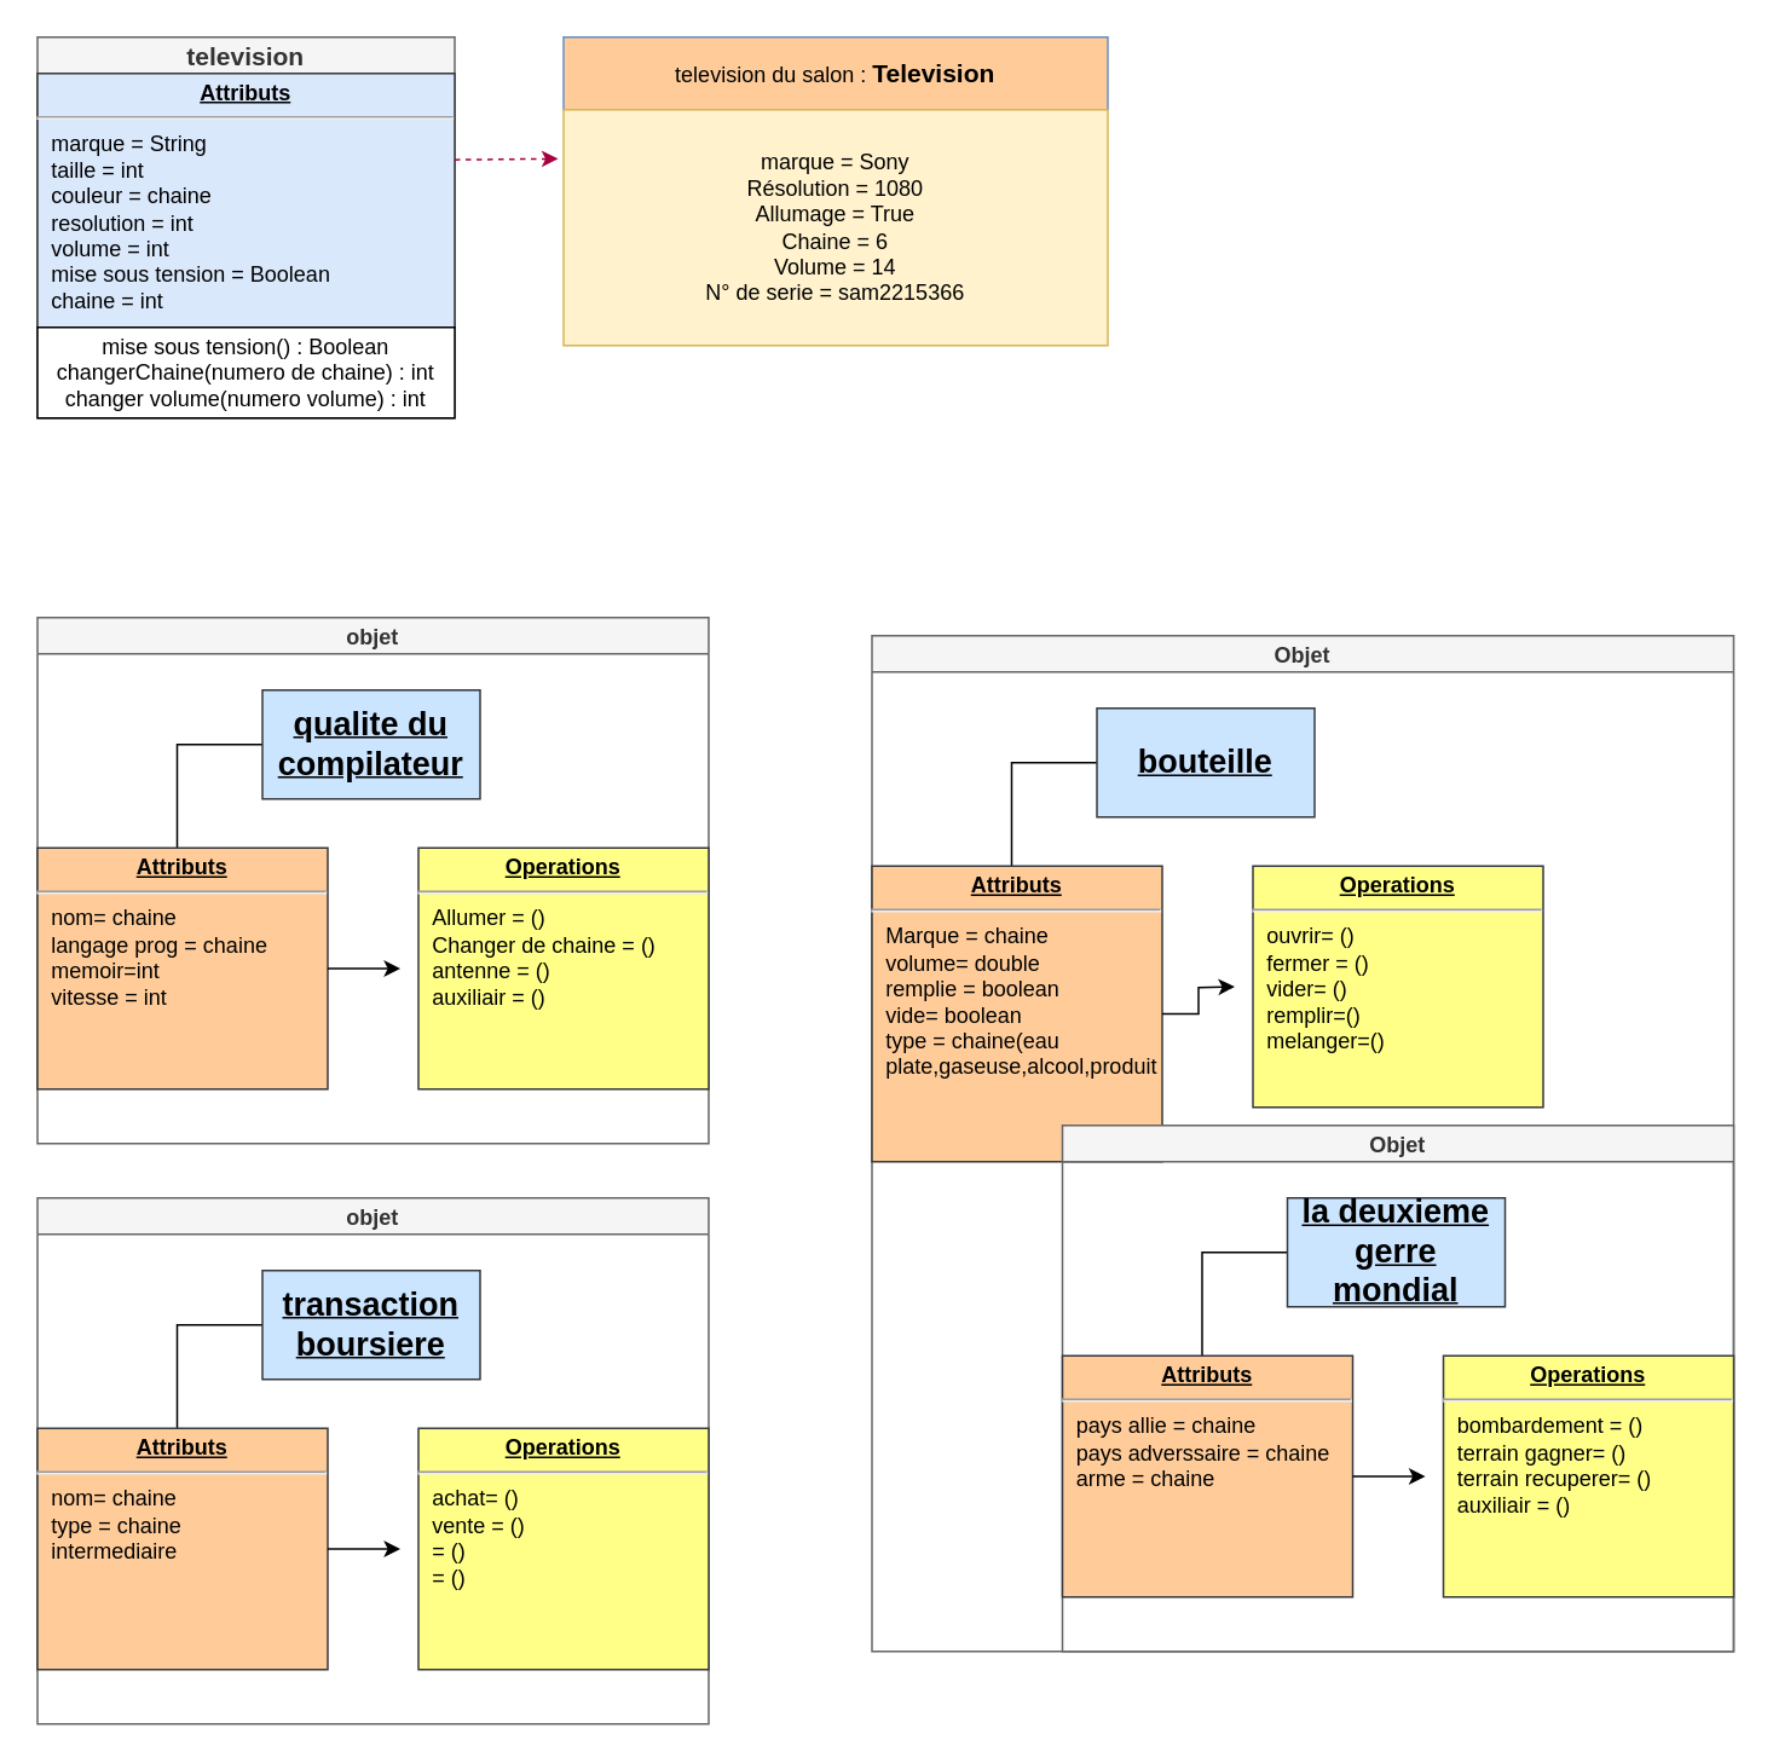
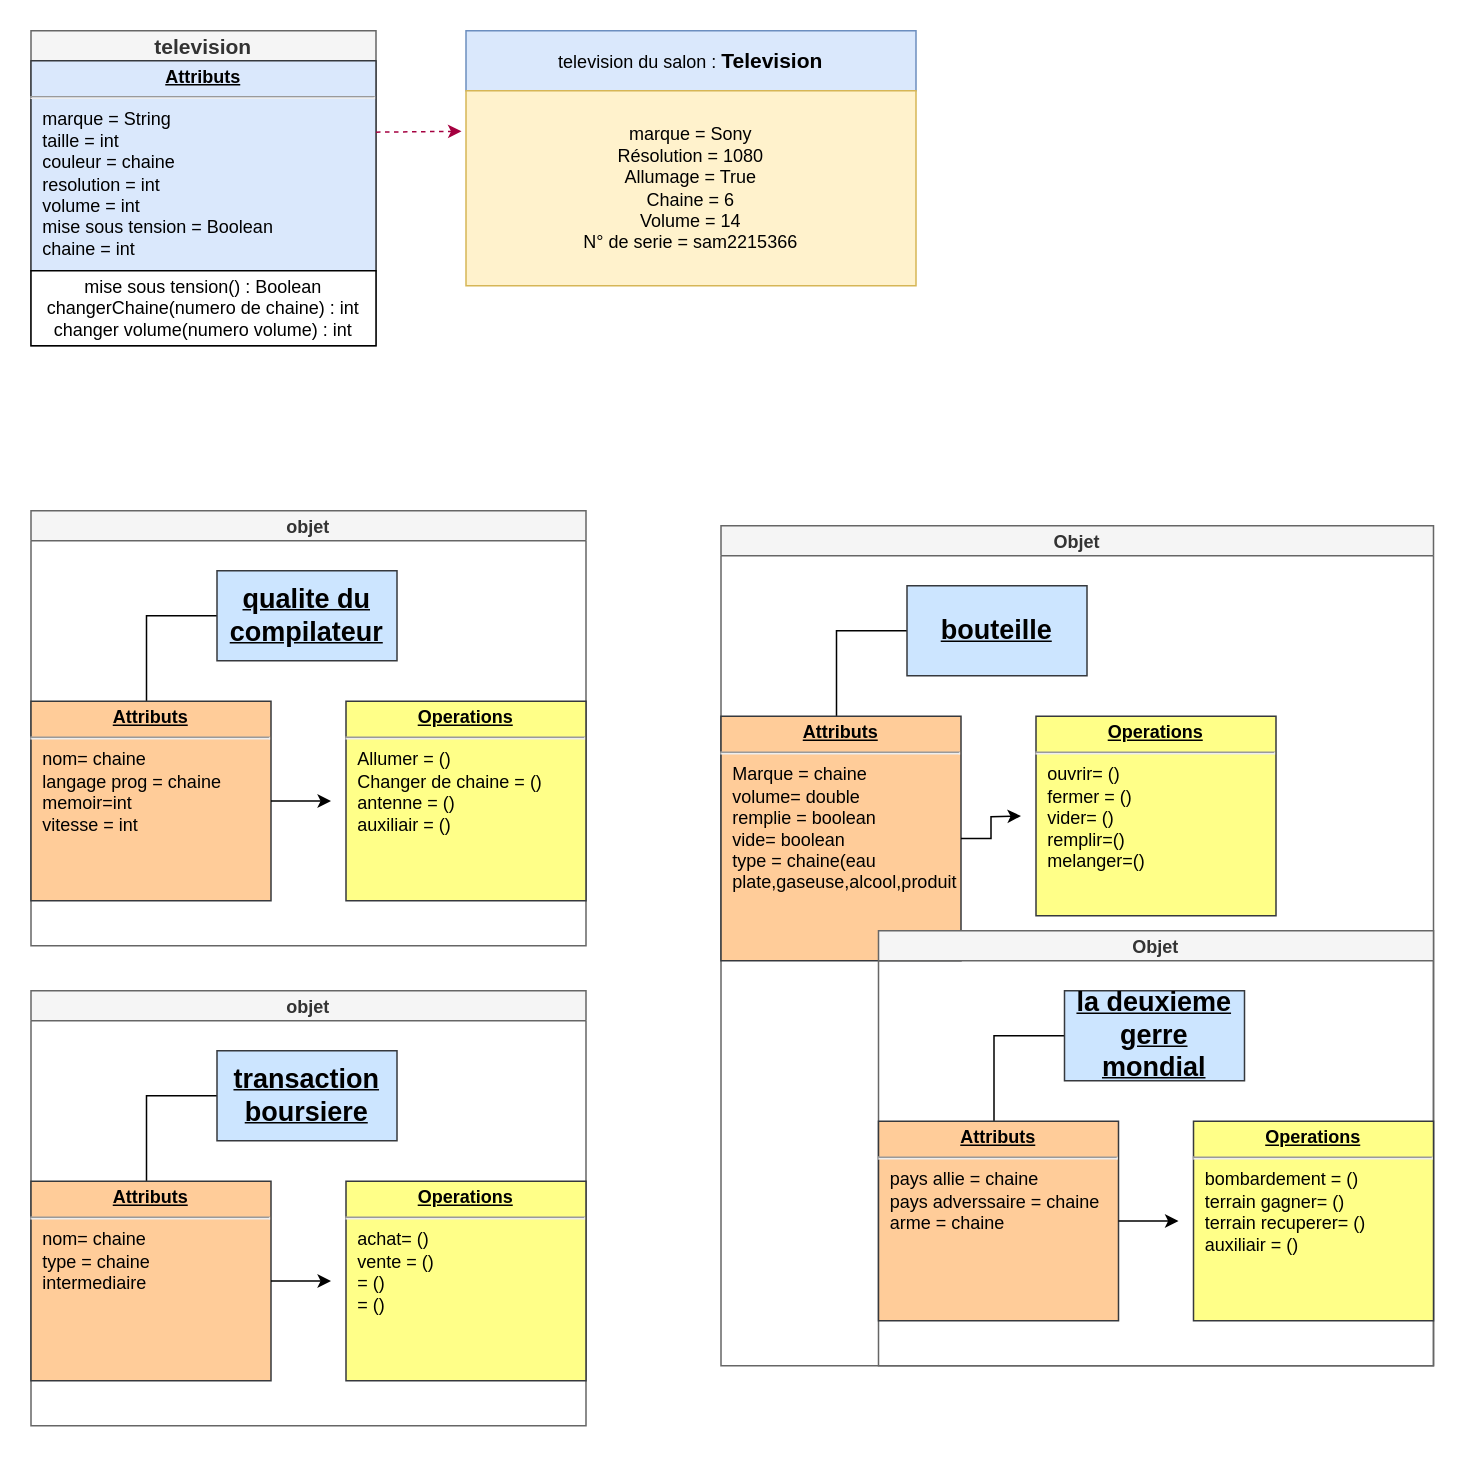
  <mxCell id="0" />
  <mxCell id="1" parent="0" />
  <mxCell id="2" value="television" style="swimlane;startSize=20;horizontal=1;containerType=tree;newEdgeStyle={&quot;edgeStyle&quot;:&quot;elbowEdgeStyle&quot;,&quot;startArrow&quot;:&quot;none&quot;,&quot;endArrow&quot;:&quot;none&quot;};fillColor=#f5f5f5;fontColor=#333333;strokeColor=#666666;fontSize=14;" vertex="1" parent="1"><mxGeometry x="20" y="20" width="230" height="210" as="geometry" /></mxCell>
  <mxCell id="3" value="&lt;p style=&quot;margin:0px;margin-top:4px;text-align:center;text-decoration:underline;&quot;&gt;&lt;b&gt;Attributs&lt;/b&gt;&lt;/p&gt;&lt;hr&gt;&lt;p style=&quot;margin:0px;margin-left:8px;&quot;&gt;marque = String&lt;br&gt;taille = int&lt;br&gt;couleur = chaine&lt;/p&gt;&lt;p style=&quot;margin:0px;margin-left:8px;&quot;&gt;resolution = int&lt;/p&gt;&lt;p style=&quot;margin:0px;margin-left:8px;&quot;&gt;&lt;span style=&quot;background-color: initial;&quot;&gt;volume = int&lt;/span&gt;&lt;/p&gt;&lt;p style=&quot;margin:0px;margin-left:8px;&quot;&gt;&lt;span style=&quot;background-color: initial;&quot;&gt;mise sous tension = Boolean&lt;/span&gt;&lt;br&gt;&lt;/p&gt;&lt;p style=&quot;margin:0px;margin-left:8px;&quot;&gt;chaine = int&lt;/p&gt;" style="verticalAlign=top;align=left;overflow=fill;fontSize=12;fontFamily=Helvetica;html=1;whiteSpace=wrap;fillColor=#dae8fc;strokeColor=#36393d;" vertex="1" parent="2"><mxGeometry y="20" width="230" height="140" as="geometry" /></mxCell>
  <mxCell id="4" value="mise sous tension() : Boolean&lt;br&gt;changerChaine(numero de chaine) : int&lt;br&gt;changer volume(numero volume) : int" style="rounded=0;whiteSpace=wrap;html=1;" vertex="1" parent="2"><mxGeometry y="160" width="230" height="50" as="geometry" /></mxCell>
  <mxCell id="5" value="objet" style="swimlane;startSize=20;horizontal=1;containerType=tree;newEdgeStyle={&quot;edgeStyle&quot;:&quot;elbowEdgeStyle&quot;,&quot;startArrow&quot;:&quot;none&quot;,&quot;endArrow&quot;:&quot;none&quot;};fillColor=#f5f5f5;fontColor=#333333;strokeColor=#666666;" vertex="1" parent="1"><mxGeometry x="20" y="340" width="370" height="290" as="geometry" /></mxCell>
  <mxCell id="6" style="edgeStyle=elbowEdgeStyle;rounded=0;orthogonalLoop=1;jettySize=auto;html=1;startArrow=none;endArrow=none;entryX=0.188;entryY=0.023;entryDx=0;entryDy=0;entryPerimeter=0;" edge="1" parent="5" source="7" target="9"><mxGeometry relative="1" as="geometry" /></mxCell>
  <mxCell id="7" value="&lt;font style=&quot;font-size: 18px;&quot;&gt;&lt;b style=&quot;&quot;&gt;&lt;u style=&quot;&quot;&gt;qualite du compilateur&lt;/u&gt;&lt;/b&gt;&lt;/font&gt;" style="whiteSpace=wrap;html=1;align=center;treeFolding=1;treeMoving=1;newEdgeStyle={&quot;edgeStyle&quot;:&quot;elbowEdgeStyle&quot;,&quot;startArrow&quot;:&quot;none&quot;,&quot;endArrow&quot;:&quot;none&quot;};fillColor=#cce5ff;strokeColor=#36393d;" vertex="1" parent="5"><mxGeometry x="124" y="40" width="120" height="60" as="geometry" /></mxCell>
  <mxCell id="8" value="&lt;p style=&quot;margin:0px;margin-top:4px;text-align:center;text-decoration:underline;&quot;&gt;&lt;b&gt;Operations&lt;/b&gt;&lt;/p&gt;&lt;hr&gt;&lt;p style=&quot;margin:0px;margin-left:8px;&quot;&gt;Allumer = ()&lt;br&gt;Changer de chaine = ()&lt;br&gt;antenne = ()&lt;/p&gt;&lt;p style=&quot;margin:0px;margin-left:8px;&quot;&gt;auxiliair = ()&lt;/p&gt;" style="verticalAlign=top;align=left;overflow=fill;fontSize=12;fontFamily=Helvetica;html=1;whiteSpace=wrap;fillColor=#ffff88;strokeColor=#36393d;" vertex="1" parent="5"><mxGeometry x="210" y="127" width="160" height="133" as="geometry" /></mxCell>
  <mxCell id="9" value="&lt;p style=&quot;margin:0px;margin-top:4px;text-align:center;text-decoration:underline;&quot;&gt;&lt;b&gt;Attributs&lt;/b&gt;&lt;/p&gt;&lt;hr&gt;&lt;p style=&quot;margin:0px;margin-left:8px;&quot;&gt;nom= chaine&lt;br&gt;langage prog = chaine&lt;br&gt;&lt;/p&gt;&lt;p style=&quot;margin:0px;margin-left:8px;&quot;&gt;memoir=int&lt;/p&gt;&lt;p style=&quot;margin:0px;margin-left:8px;&quot;&gt;vitesse = int&lt;/p&gt;&lt;p style=&quot;margin:0px;margin-left:8px;&quot;&gt;&lt;br&gt;&lt;/p&gt;" style="verticalAlign=top;align=left;overflow=fill;fontSize=12;fontFamily=Helvetica;html=1;whiteSpace=wrap;fillColor=#ffcc99;strokeColor=#36393d;" vertex="1" parent="5"><mxGeometry y="127" width="160" height="133" as="geometry" /></mxCell>
  <mxCell id="10" value="" style="edgeStyle=orthogonalEdgeStyle;rounded=0;orthogonalLoop=1;jettySize=auto;html=1;" edge="1" parent="5" source="9"><mxGeometry relative="1" as="geometry"><mxPoint x="200" y="193.5" as="targetPoint" /></mxGeometry></mxCell>
  <mxCell id="11" value="objet" style="swimlane;startSize=20;horizontal=1;containerType=tree;newEdgeStyle={&quot;edgeStyle&quot;:&quot;elbowEdgeStyle&quot;,&quot;startArrow&quot;:&quot;none&quot;,&quot;endArrow&quot;:&quot;none&quot;};fillColor=#f5f5f5;fontColor=#333333;strokeColor=#666666;" vertex="1" parent="1"><mxGeometry x="20" y="660" width="370" height="290" as="geometry" /></mxCell>
  <mxCell id="12" style="edgeStyle=elbowEdgeStyle;rounded=0;orthogonalLoop=1;jettySize=auto;html=1;startArrow=none;endArrow=none;entryX=0.188;entryY=0.023;entryDx=0;entryDy=0;entryPerimeter=0;" edge="1" parent="11" source="13" target="15"><mxGeometry relative="1" as="geometry" /></mxCell>
  <mxCell id="13" value="&lt;font style=&quot;font-size: 18px;&quot;&gt;&lt;b style=&quot;&quot;&gt;&lt;u style=&quot;&quot;&gt;transaction boursiere&lt;/u&gt;&lt;/b&gt;&lt;/font&gt;" style="whiteSpace=wrap;html=1;align=center;treeFolding=1;treeMoving=1;newEdgeStyle={&quot;edgeStyle&quot;:&quot;elbowEdgeStyle&quot;,&quot;startArrow&quot;:&quot;none&quot;,&quot;endArrow&quot;:&quot;none&quot;};fillColor=#cce5ff;strokeColor=#36393d;" vertex="1" parent="11"><mxGeometry x="124" y="40" width="120" height="60" as="geometry" /></mxCell>
  <mxCell id="14" value="&lt;p style=&quot;margin:0px;margin-top:4px;text-align:center;text-decoration:underline;&quot;&gt;&lt;b&gt;Operations&lt;/b&gt;&lt;/p&gt;&lt;hr&gt;&lt;p style=&quot;margin:0px;margin-left:8px;&quot;&gt;achat= ()&lt;br&gt;vente = ()&lt;br&gt;= ()&lt;/p&gt;&lt;p style=&quot;margin:0px;margin-left:8px;&quot;&gt;= ()&lt;/p&gt;" style="verticalAlign=top;align=left;overflow=fill;fontSize=12;fontFamily=Helvetica;html=1;whiteSpace=wrap;fillColor=#ffff88;strokeColor=#36393d;" vertex="1" parent="11"><mxGeometry x="210" y="127" width="160" height="133" as="geometry" /></mxCell>
  <mxCell id="15" value="&lt;p style=&quot;margin:0px;margin-top:4px;text-align:center;text-decoration:underline;&quot;&gt;&lt;b&gt;Attributs&lt;/b&gt;&lt;/p&gt;&lt;hr&gt;&lt;p style=&quot;margin:0px;margin-left:8px;&quot;&gt;nom= chaine&lt;br&gt;type = chaine&lt;br&gt;&lt;/p&gt;&lt;p style=&quot;margin:0px;margin-left:8px;&quot;&gt;intermediaire&lt;/p&gt;&lt;p style=&quot;margin:0px;margin-left:8px;&quot;&gt;&lt;br&gt;&lt;/p&gt;" style="verticalAlign=top;align=left;overflow=fill;fontSize=12;fontFamily=Helvetica;html=1;whiteSpace=wrap;fillColor=#ffcc99;strokeColor=#36393d;" vertex="1" parent="11"><mxGeometry y="127" width="160" height="133" as="geometry" /></mxCell>
  <mxCell id="16" value="" style="edgeStyle=orthogonalEdgeStyle;rounded=0;orthogonalLoop=1;jettySize=auto;html=1;" edge="1" parent="11" source="15"><mxGeometry relative="1" as="geometry"><mxPoint x="200" y="193.5" as="targetPoint" /></mxGeometry></mxCell>
  <mxCell id="17" value="Objet" style="swimlane;startSize=20;horizontal=1;containerType=tree;newEdgeStyle={&quot;edgeStyle&quot;:&quot;elbowEdgeStyle&quot;,&quot;startArrow&quot;:&quot;none&quot;,&quot;endArrow&quot;:&quot;none&quot;};fillColor=#f5f5f5;fontColor=#333333;strokeColor=#666666;" vertex="1" parent="1"><mxGeometry x="480" y="350" width="475" height="560" as="geometry" /></mxCell>
  <mxCell id="18" style="edgeStyle=elbowEdgeStyle;rounded=0;orthogonalLoop=1;jettySize=auto;html=1;startArrow=none;endArrow=none;entryX=0.188;entryY=0.023;entryDx=0;entryDy=0;entryPerimeter=0;" edge="1" parent="17" source="19" target="21"><mxGeometry relative="1" as="geometry" /></mxCell>
  <mxCell id="19" value="&lt;font style=&quot;font-size: 18px;&quot;&gt;&lt;b style=&quot;&quot;&gt;&lt;u style=&quot;&quot;&gt;bouteille&lt;/u&gt;&lt;/b&gt;&lt;/font&gt;" style="whiteSpace=wrap;html=1;align=center;treeFolding=1;treeMoving=1;newEdgeStyle={&quot;edgeStyle&quot;:&quot;elbowEdgeStyle&quot;,&quot;startArrow&quot;:&quot;none&quot;,&quot;endArrow&quot;:&quot;none&quot;};fillColor=#cce5ff;strokeColor=#36393d;" vertex="1" parent="17"><mxGeometry x="124" y="40" width="120" height="60" as="geometry" /></mxCell>
  <mxCell id="20" value="&lt;p style=&quot;margin:0px;margin-top:4px;text-align:center;text-decoration:underline;&quot;&gt;&lt;b&gt;Operations&lt;/b&gt;&lt;/p&gt;&lt;hr&gt;&lt;p style=&quot;margin:0px;margin-left:8px;&quot;&gt;ouvrir= ()&lt;br&gt;fermer = ()&lt;/p&gt;&lt;p style=&quot;margin:0px;margin-left:8px;&quot;&gt;vider= ()&lt;/p&gt;&lt;p style=&quot;margin:0px;margin-left:8px;&quot;&gt;remplir=()&lt;/p&gt;&lt;p style=&quot;margin:0px;margin-left:8px;&quot;&gt;melanger=()&lt;/p&gt;" style="verticalAlign=top;align=left;overflow=fill;fontSize=12;fontFamily=Helvetica;html=1;whiteSpace=wrap;fillColor=#ffff88;strokeColor=#36393d;" vertex="1" parent="17"><mxGeometry x="210" y="127" width="160" height="133" as="geometry" /></mxCell>
  <mxCell id="21" value="&lt;p style=&quot;margin:0px;margin-top:4px;text-align:center;text-decoration:underline;&quot;&gt;&lt;b&gt;Attributs&lt;/b&gt;&lt;/p&gt;&lt;hr&gt;&lt;p style=&quot;margin:0px;margin-left:8px;&quot;&gt;Marque = chaine&lt;br&gt;volume= double&lt;/p&gt;&lt;p style=&quot;margin:0px;margin-left:8px;&quot;&gt;&lt;span style=&quot;background-color: initial;&quot;&gt;remplie = boolean&lt;/span&gt;&lt;br&gt;&lt;/p&gt;&lt;p style=&quot;margin:0px;margin-left:8px;&quot;&gt;vide= boolean&lt;/p&gt;&lt;p style=&quot;margin:0px;margin-left:8px;&quot;&gt;type = chaine(eau plate,gaseuse,alcool,produit&lt;/p&gt;&lt;p style=&quot;margin:0px;margin-left:8px;&quot;&gt;&lt;br&gt;&lt;/p&gt;&lt;p style=&quot;margin:0px;margin-left:8px;&quot;&gt;&lt;br&gt;&lt;/p&gt;" style="verticalAlign=top;align=left;overflow=fill;fontSize=12;fontFamily=Helvetica;html=1;whiteSpace=wrap;fillColor=#ffcc99;strokeColor=#36393d;" vertex="1" parent="17"><mxGeometry y="127" width="160" height="163" as="geometry" /></mxCell>
  <mxCell id="22" value="" style="edgeStyle=orthogonalEdgeStyle;rounded=0;orthogonalLoop=1;jettySize=auto;html=1;" edge="1" parent="17" source="21"><mxGeometry relative="1" as="geometry"><mxPoint x="200" y="193.5" as="targetPoint" /></mxGeometry></mxCell>
  <mxCell id="23" value="Objet" style="swimlane;startSize=20;horizontal=1;containerType=tree;newEdgeStyle={&quot;edgeStyle&quot;:&quot;elbowEdgeStyle&quot;,&quot;startArrow&quot;:&quot;none&quot;,&quot;endArrow&quot;:&quot;none&quot;};fillColor=#f5f5f5;fontColor=#333333;strokeColor=#666666;" vertex="1" parent="17"><mxGeometry x="105" y="270" width="370" height="290" as="geometry" /></mxCell>
  <mxCell id="24" style="edgeStyle=elbowEdgeStyle;rounded=0;orthogonalLoop=1;jettySize=auto;html=1;startArrow=none;endArrow=none;entryX=0.188;entryY=0.023;entryDx=0;entryDy=0;entryPerimeter=0;" edge="1" parent="23" source="25" target="27"><mxGeometry relative="1" as="geometry" /></mxCell>
  <mxCell id="25" value="&lt;font style=&quot;font-size: 18px;&quot;&gt;&lt;b style=&quot;&quot;&gt;&lt;u style=&quot;&quot;&gt;la deuxieme gerre mondial&lt;/u&gt;&lt;/b&gt;&lt;/font&gt;" style="whiteSpace=wrap;html=1;align=center;treeFolding=1;treeMoving=1;newEdgeStyle={&quot;edgeStyle&quot;:&quot;elbowEdgeStyle&quot;,&quot;startArrow&quot;:&quot;none&quot;,&quot;endArrow&quot;:&quot;none&quot;};fillColor=#cce5ff;strokeColor=#36393d;" vertex="1" parent="23"><mxGeometry x="124" y="40" width="120" height="60" as="geometry" /></mxCell>
  <mxCell id="26" value="&lt;p style=&quot;margin:0px;margin-top:4px;text-align:center;text-decoration:underline;&quot;&gt;&lt;b&gt;Operations&lt;/b&gt;&lt;/p&gt;&lt;hr&gt;&lt;p style=&quot;margin:0px;margin-left:8px;&quot;&gt;bombardement = ()&lt;br&gt;terrain gagner= ()&lt;br&gt;terrain recuperer= ()&lt;/p&gt;&lt;p style=&quot;margin:0px;margin-left:8px;&quot;&gt;auxiliair = ()&lt;/p&gt;" style="verticalAlign=top;align=left;overflow=fill;fontSize=12;fontFamily=Helvetica;html=1;whiteSpace=wrap;fillColor=#ffff88;strokeColor=#36393d;" vertex="1" parent="23"><mxGeometry x="210" y="127" width="160" height="133" as="geometry" /></mxCell>
  <mxCell id="27" value="&lt;p style=&quot;margin:0px;margin-top:4px;text-align:center;text-decoration:underline;&quot;&gt;&lt;b&gt;Attributs&lt;/b&gt;&lt;/p&gt;&lt;hr&gt;&lt;p style=&quot;margin:0px;margin-left:8px;&quot;&gt;pays allie = chaine&lt;br&gt;&lt;/p&gt;&lt;p style=&quot;margin:0px;margin-left:8px;&quot;&gt;pays adverssaire = chaine&lt;/p&gt;&lt;p style=&quot;margin:0px;margin-left:8px;&quot;&gt;arme = chaine&lt;/p&gt;" style="verticalAlign=top;align=left;overflow=fill;fontSize=12;fontFamily=Helvetica;html=1;whiteSpace=wrap;fillColor=#ffcc99;strokeColor=#36393d;" vertex="1" parent="23"><mxGeometry y="127" width="160" height="133" as="geometry" /></mxCell>
  <mxCell id="28" value="" style="edgeStyle=orthogonalEdgeStyle;rounded=0;orthogonalLoop=1;jettySize=auto;html=1;" edge="1" parent="23" source="27"><mxGeometry relative="1" as="geometry"><mxPoint x="200" y="193.5" as="targetPoint" /></mxGeometry></mxCell>
  <mxCell id="29" value="" style="endArrow=classic;html=1;rounded=0;exitX=1;exitY=0.34;exitDx=0;exitDy=0;fillColor=#d80073;strokeColor=#A50040;entryX=-0.01;entryY=0.208;entryDx=0;entryDy=0;entryPerimeter=0;exitPerimeter=0;dashed=1;" edge="1" parent="1" source="3" target="31"><mxGeometry width="50" height="50" relative="1" as="geometry"><mxPoint x="370" y="390" as="sourcePoint" /><mxPoint x="510" y="140" as="targetPoint" /></mxGeometry></mxCell>
- <mxCell id="30" value="television du salon : &lt;b&gt;&lt;font style=&quot;font-size: 14px;&quot;&gt;Television&lt;/font&gt;&lt;/b&gt;" style="rounded=0;whiteSpace=wrap;html=1;fillColor=#ffcc99;strokeColor=#6c8ebf;" vertex="1" parent="1"><mxGeometry x="310" y="20" width="300" height="40" as="geometry" /></mxCell>
+ <mxCell id="30" value="television du salon : &lt;b&gt;&lt;font style=&quot;font-size: 14px;&quot;&gt;Television&lt;/font&gt;&lt;/b&gt;" style="rounded=0;whiteSpace=wrap;html=1;fillColor=#dae8fc;strokeColor=#6c8ebf;" vertex="1" parent="1"><mxGeometry x="310" y="20" width="300" height="40" as="geometry" /></mxCell>
  <mxCell id="31" value="marque = Sony&lt;br&gt;Résolution = 1080&lt;br&gt;Allumage = True&lt;br&gt;Chaine = 6&lt;br&gt;Volume = 14&lt;br&gt;N° de serie = sam2215366" style="rounded=0;whiteSpace=wrap;html=1;fillColor=#fff2cc;strokeColor=#d6b656;" vertex="1" parent="1"><mxGeometry x="310" y="60" width="300" height="130" as="geometry" /></mxCell>
